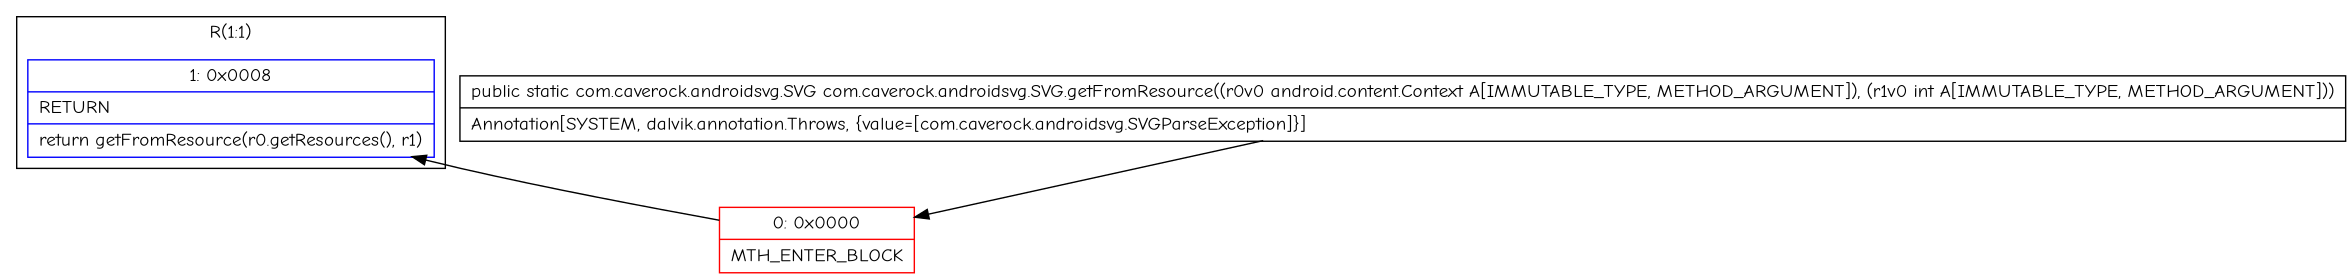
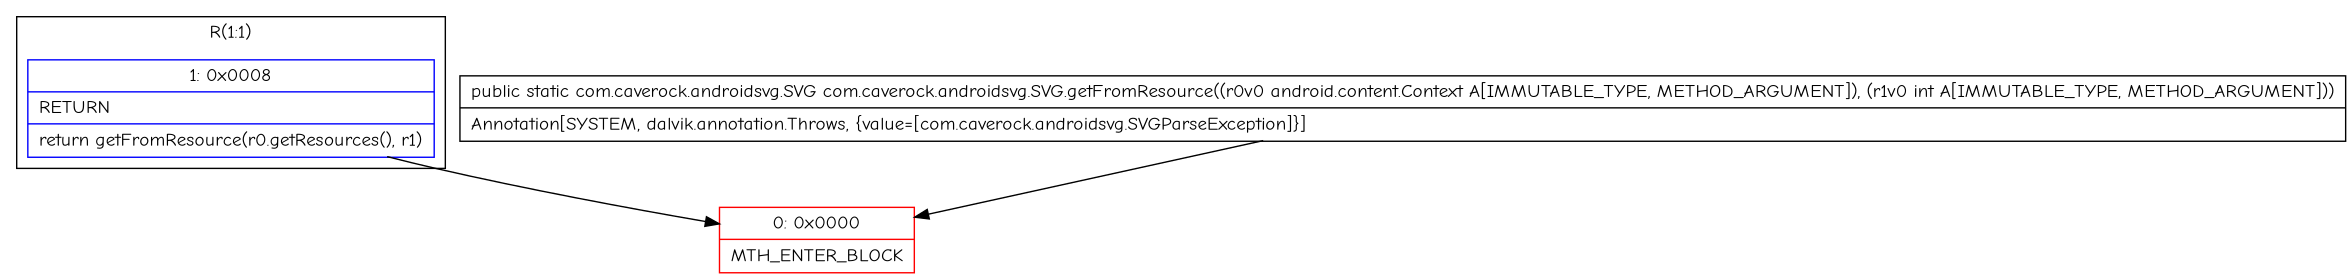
  digraph {
    fontname="Comic Neue"
    node [shape=record fontname="Comic Neue"]
    edge [fontname="Comic Neue"]
    n1 [color=blue label="{1\:\ 0x0008|RETURN\l|return getFromResource(r0.getResources(), r1)\l}"]
    n2 [color=red label="{0\:\ 0x0000|MTH_ENTER_BLOCK\l}"]
    n3 [label="{public static com.caverock.androidsvg.SVG com.caverock.androidsvg.SVG.getFromResource((r0v0 android.content.Context A[IMMUTABLE_TYPE, METHOD_ARGUMENT]), (r1v0 int A[IMMUTABLE_TYPE, METHOD_ARGUMENT]))  | Annotation[SYSTEM, dalvik.annotation.Throws, \{value=[com.caverock.androidsvg.SVGParseException]\}]\l}"]
    subgraph cluster_1 {
      label="R(1:1)"
      n1
    }
-   n2 -> n1
+   n1 -> n2
    n3 -> n2
  }
